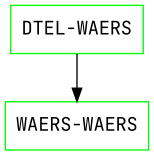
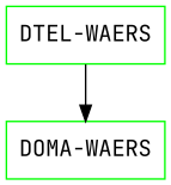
  digraph {
    fontname="JetBrains Mono"
    node [color=green shape=box fontname="JetBrains Mono"]
    "DTEL-WAERS"
-   "DOMA-WAERS" [label="WAERS-WAERS"]
+   "DOMA-WAERS"
    "DTEL-WAERS" -> "DOMA-WAERS" [fontname="JetBrains Mono"]
  }
